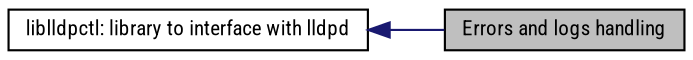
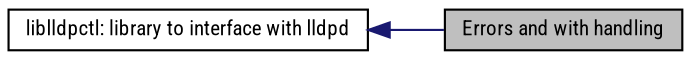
  digraph {
    rankdir=LR
    fontname="Roboto Condensed"
    node [color=black fontname="Roboto Condensed" fontsize=10 shape=record style=filled]
    n1 [fillcolor=white height=0.2 label="liblldpctl: library to interface with lldpd" width=0.4]
-   n2 [fillcolor=grey75 fontcolor=black height=0.2 label="Errors and logs handling" width=0.4]
+   n2 [fillcolor=grey75 fontcolor=black height=0.2 label="Errors and with handling" width=0.4]
    n1 -> n2 [color=midnightblue dir=back fontname="Roboto Condensed" fontsize=10 labelfontname=Helvetica labelfontsize=10 shape=plaintext style=solid]
  }
